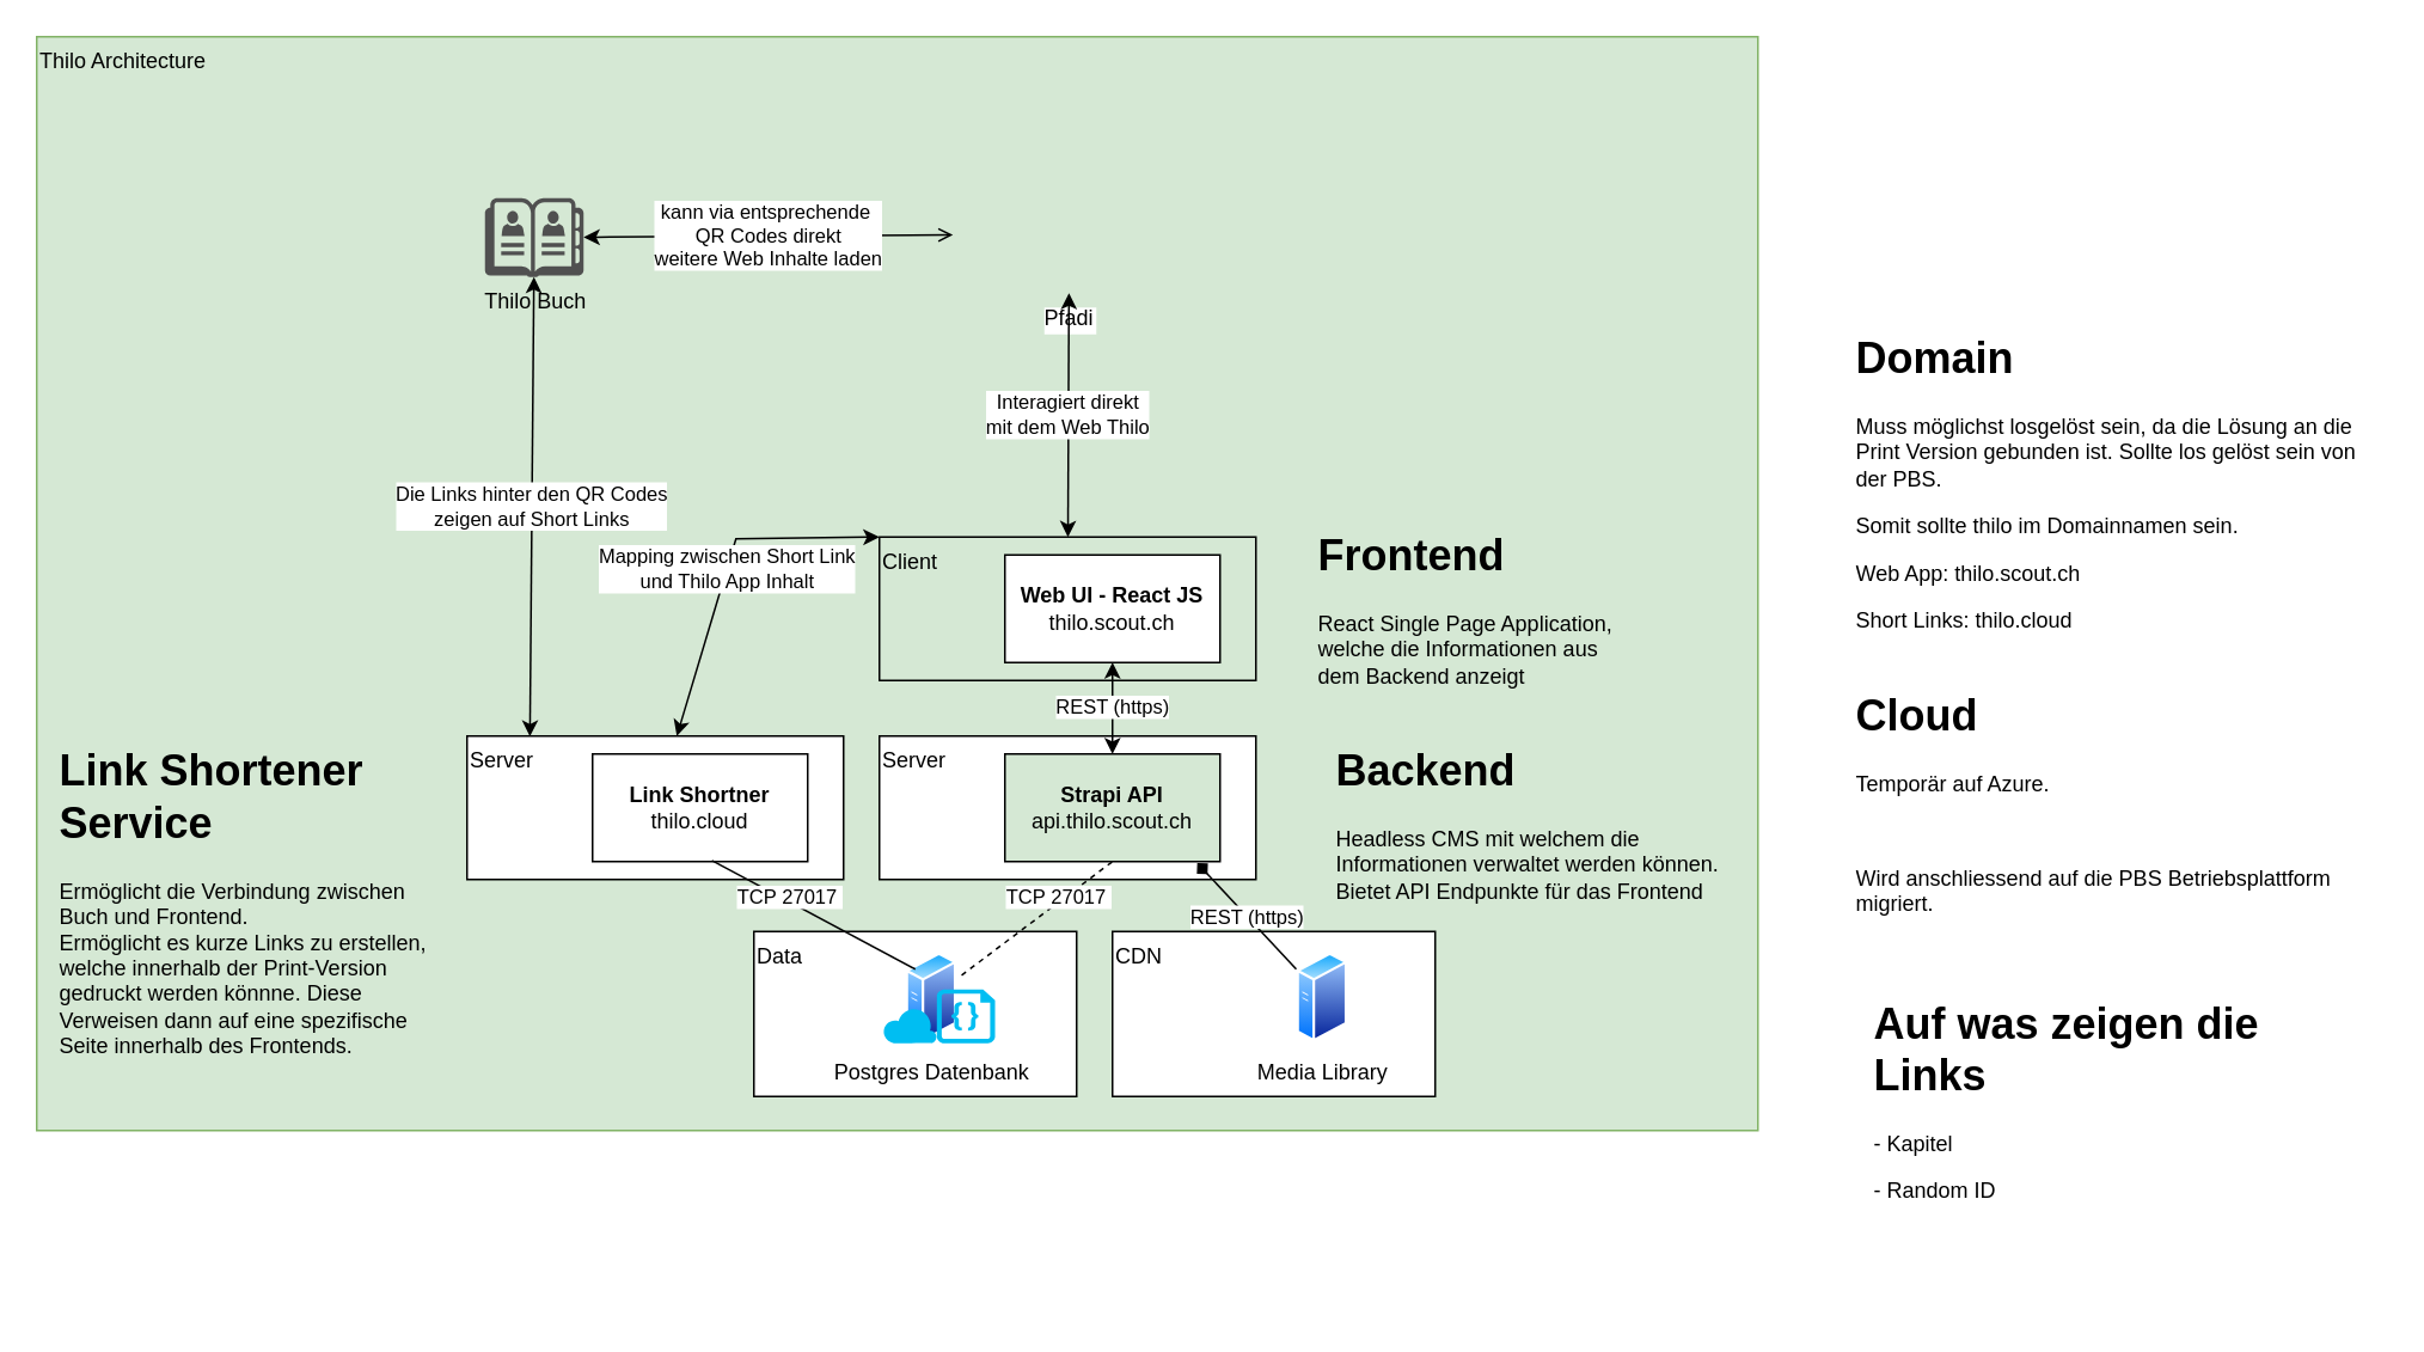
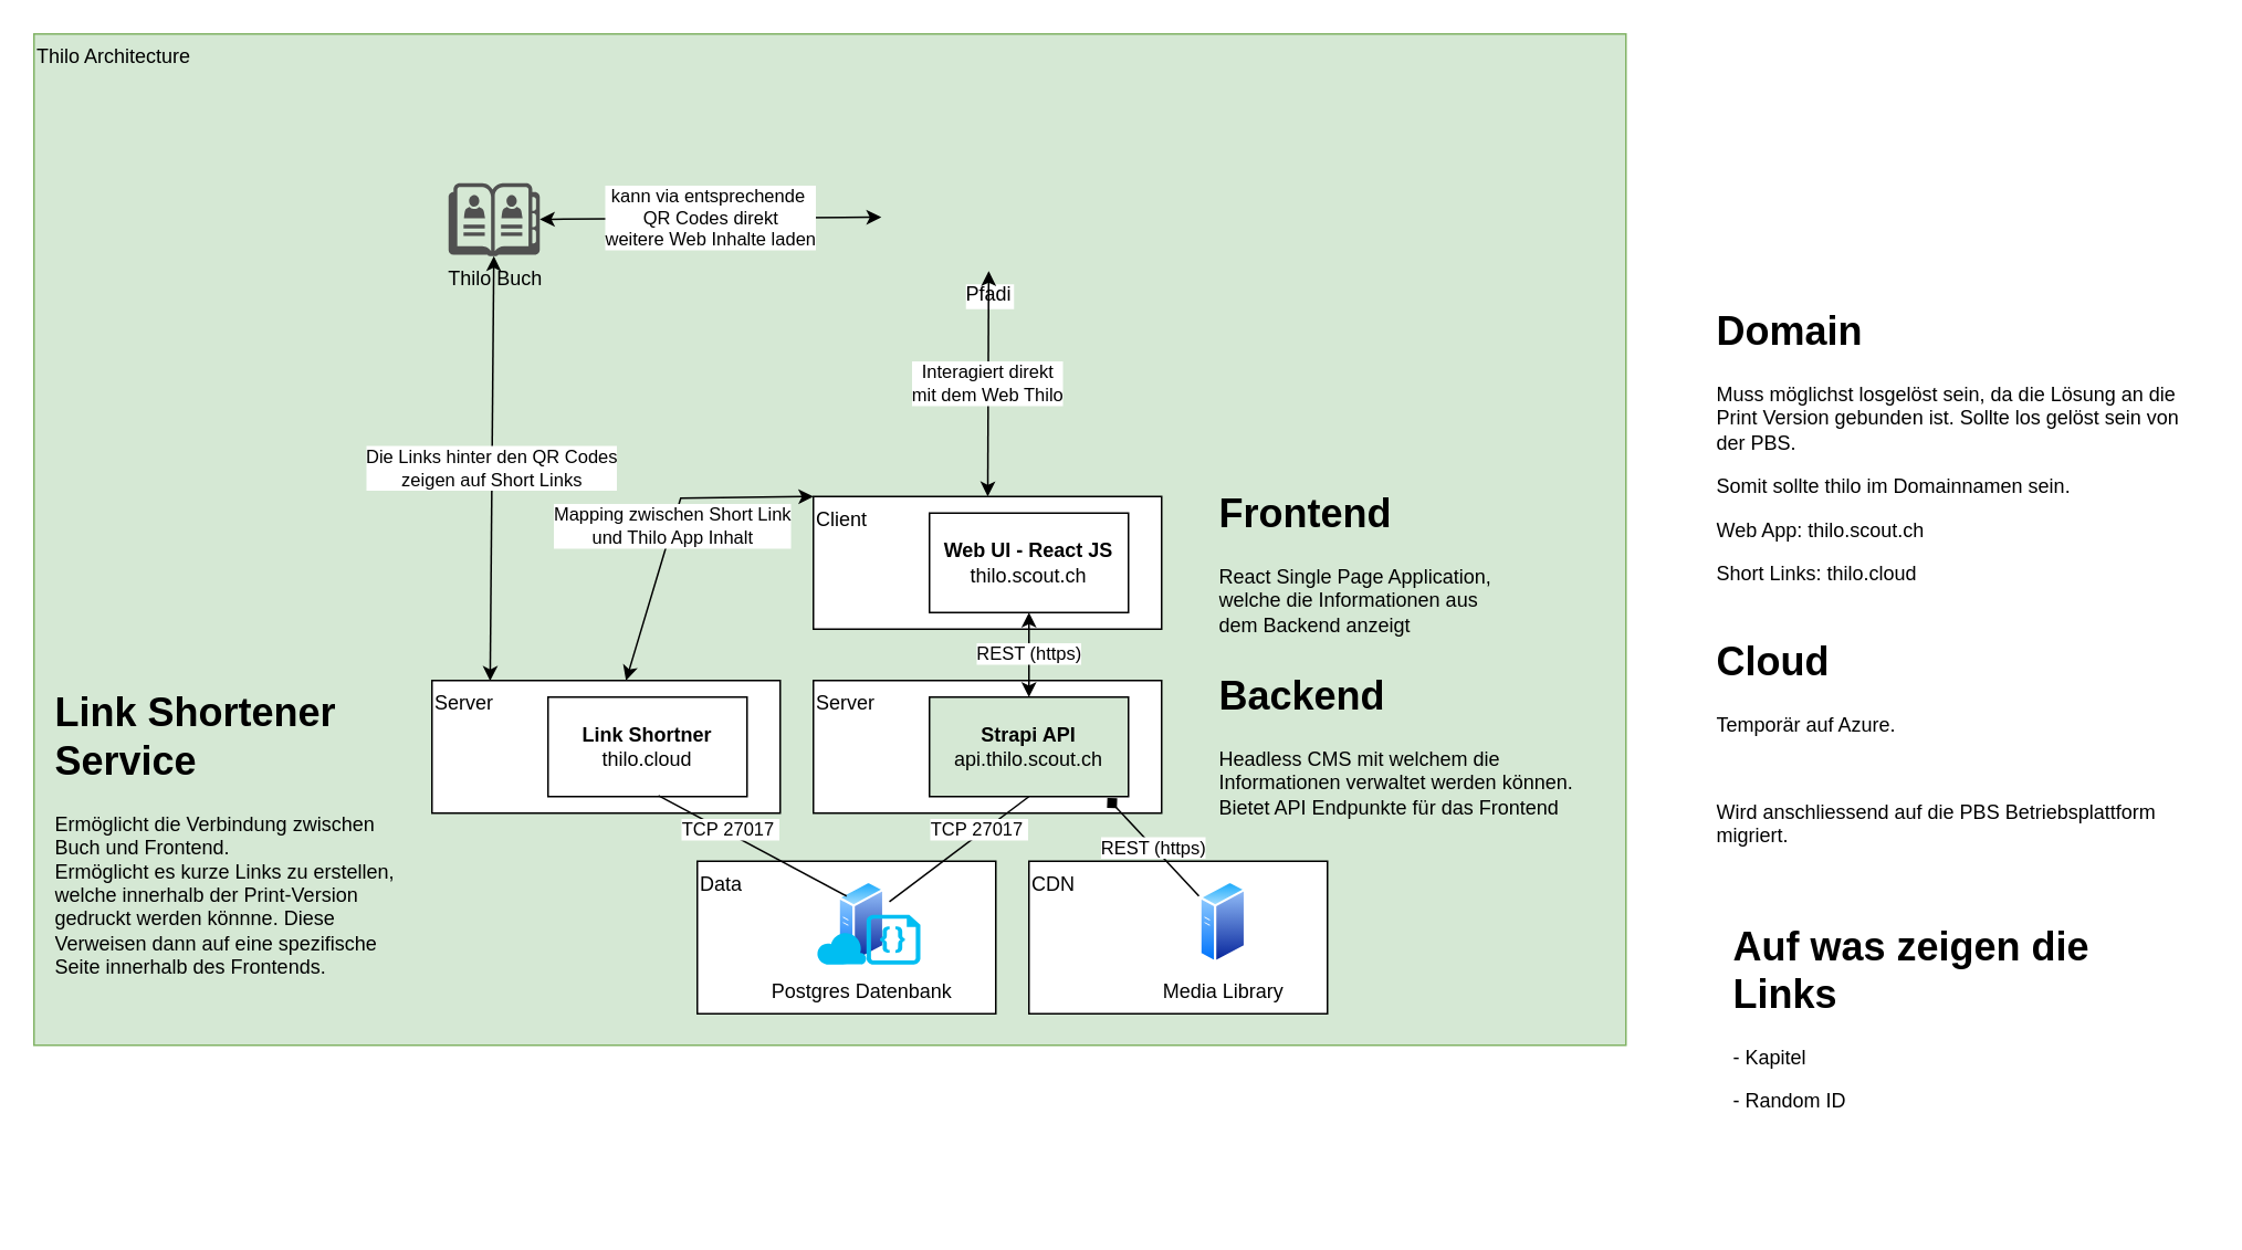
  <mxCell id="0" />
  <mxCell id="1" parent="0" />
  <mxCell id="2" value="Thilo Architecture" style="rounded=0;whiteSpace=wrap;html=1;align=left;verticalAlign=top;fillColor=#d5e8d4;strokeColor=#82b366;" parent="1" vertex="1"><mxGeometry x="20" y="20" width="960" height="610" as="geometry" /></mxCell>
- <mxCell id="3" value="Client" style="rounded=0;whiteSpace=wrap;html=1;align=left;verticalAlign=top;fillColor=#d5e8d4;" parent="1" vertex="1"><mxGeometry x="490" y="299" width="210" height="80" as="geometry" /></mxCell>
+ <mxCell id="3" value="Client" style="rounded=0;whiteSpace=wrap;html=1;align=left;verticalAlign=top;" parent="1" vertex="1"><mxGeometry x="490" y="299" width="210" height="80" as="geometry" /></mxCell>
  <mxCell id="4" value="&lt;b&gt;Web UI - React JS&lt;/b&gt;&lt;br&gt;thilo.scout.ch" style="rounded=0;whiteSpace=wrap;html=1;align=center;verticalAlign=middle;" parent="1" vertex="1"><mxGeometry x="560" y="309" width="120" height="60" as="geometry" /></mxCell>
  <mxCell id="5" value="Server" style="rounded=0;whiteSpace=wrap;html=1;align=left;verticalAlign=top;" parent="1" vertex="1"><mxGeometry x="490" y="410" width="210" height="80" as="geometry" /></mxCell>
  <mxCell id="6" value="&lt;b&gt;Strapi API&lt;br&gt;&lt;/b&gt;api.thilo.scout.ch" style="rounded=0;whiteSpace=wrap;html=1;align=center;verticalAlign=middle;fillColor=#d5e8d4;" parent="1" vertex="1"><mxGeometry x="560" y="420" width="120" height="60" as="geometry" /></mxCell>
  <mxCell id="7" value="REST (https)" style="endArrow=classic;startArrow=classic;html=1;rounded=0;entryX=0.5;entryY=1;entryDx=0;entryDy=0;" parent="1" source="6" target="4" edge="1"><mxGeometry width="50" height="50" relative="1" as="geometry"><mxPoint x="540" y="429" as="sourcePoint" /><mxPoint x="590" y="379" as="targetPoint" /></mxGeometry></mxCell>
  <mxCell id="8" value="Data" style="rounded=0;whiteSpace=wrap;html=1;align=left;verticalAlign=top;" parent="1" vertex="1"><mxGeometry x="420" y="519" width="180" height="92" as="geometry" /></mxCell>
- <mxCell id="9" value="TCP&amp;nbsp;27017&amp;nbsp;" style="endArrow=none;html=1;rounded=0;entryX=0.5;entryY=1;entryDx=0;entryDy=0;dashed=1;" parent="1" source="10" target="6" edge="1"><mxGeometry x="0.317" y="2" width="50" height="50" relative="1" as="geometry"><mxPoint x="651" y="538" as="sourcePoint" /><mxPoint x="600" y="509" as="targetPoint" /><mxPoint as="offset" /></mxGeometry></mxCell>
+ <mxCell id="9" value="TCP&amp;nbsp;27017&amp;nbsp;" style="endArrow=none;html=1;rounded=0;entryX=0.5;entryY=1;entryDx=0;entryDy=0;" parent="1" source="10" target="6" edge="1"><mxGeometry x="0.317" y="2" width="50" height="50" relative="1" as="geometry"><mxPoint x="651" y="538" as="sourcePoint" /><mxPoint x="600" y="509" as="targetPoint" /><mxPoint as="offset" /></mxGeometry></mxCell>
  <mxCell id="10" value="Postgres Datenbank" style="aspect=fixed;perimeter=ellipsePerimeter;html=1;align=center;shadow=0;dashed=0;spacingTop=3;image;image=img/lib/active_directory/generic_server.svg;fontFamily=Helvetica;fontSize=12;fontColor=#000000;strokeColor=#000000;fillColor=#ffffff;labelBackgroundColor=none;" parent="1" vertex="1"><mxGeometry x="500" y="531" width="38.5" height="50" as="geometry" /></mxCell>
  <mxCell id="11" value="" style="verticalLabelPosition=bottom;html=1;verticalAlign=top;align=center;strokeColor=none;fillColor=#00BEF2;shape=mxgraph.azure.code_file;pointerEvents=1;" parent="1" vertex="1"><mxGeometry x="522" y="551.3" width="32.5" height="30" as="geometry" /></mxCell>
  <mxCell id="12" value="" style="verticalLabelPosition=bottom;html=1;verticalAlign=top;align=center;strokeColor=none;fillColor=#00BEF2;shape=mxgraph.azure.cloud;labelBackgroundColor=none;" parent="1" vertex="1"><mxGeometry x="492" y="561.3" width="30" height="20" as="geometry" /></mxCell>
  <mxCell id="13" value="CDN" style="rounded=0;whiteSpace=wrap;html=1;align=left;verticalAlign=top;" parent="1" vertex="1"><mxGeometry x="620" y="519" width="180" height="92" as="geometry" /></mxCell>
  <mxCell id="14" value="Media Library" style="aspect=fixed;perimeter=ellipsePerimeter;html=1;align=center;shadow=0;dashed=0;spacingTop=3;image;image=img/lib/active_directory/generic_server.svg;fontFamily=Helvetica;fontSize=12;fontColor=#000000;strokeColor=#000000;fillColor=#ffffff;labelBackgroundColor=none;" parent="1" vertex="1"><mxGeometry x="718" y="531" width="38.5" height="50" as="geometry" /></mxCell>
  <mxCell id="15" value="REST (https)" style="endArrow=diamond;html=1;rounded=0;entryX=0.894;entryY=1.014;entryDx=0;entryDy=0;entryPerimeter=0;" parent="1" source="14" target="6" edge="1"><mxGeometry width="50" height="50" relative="1" as="geometry"><mxPoint x="517.508" y="558.078" as="sourcePoint" /><mxPoint x="630" y="509" as="targetPoint" /></mxGeometry></mxCell>
  <mxCell id="16" value="Server" style="rounded=0;whiteSpace=wrap;html=1;align=left;verticalAlign=top;" parent="1" vertex="1"><mxGeometry x="260" y="410" width="210" height="80" as="geometry" /></mxCell>
  <mxCell id="17" value="&lt;b&gt;Link Shortner&lt;br&gt;&lt;/b&gt;thilo.cloud" style="rounded=0;whiteSpace=wrap;html=1;align=center;verticalAlign=middle;" parent="1" vertex="1"><mxGeometry x="330" y="420" width="120" height="60" as="geometry" /></mxCell>
  <mxCell id="18" value="TCP&amp;nbsp;27017&amp;nbsp;" style="endArrow=none;html=1;rounded=0;entryX=0.555;entryY=0.99;entryDx=0;entryDy=0;entryPerimeter=0;" parent="1" target="17" edge="1"><mxGeometry x="0.254" y="-2" width="50" height="50" relative="1" as="geometry"><mxPoint x="510" y="540" as="sourcePoint" /><mxPoint x="630" y="490" as="targetPoint" /><mxPoint as="offset" /></mxGeometry></mxCell>
  <mxCell id="19" value="&lt;h1&gt;Frontend&lt;/h1&gt;&lt;p&gt;React Single Page Application, welche die Informationen aus dem Backend anzeigt&lt;/p&gt;" style="text;html=1;strokeColor=none;fillColor=none;spacing=5;spacingTop=-20;whiteSpace=wrap;overflow=hidden;rounded=0;" parent="1" vertex="1"><mxGeometry x="730" y="290" width="190" height="100" as="geometry" /></mxCell>
- <mxCell id="20" value="&lt;h1&gt;Backend&lt;/h1&gt;&lt;p&gt;Headless CMS mit welchem die Informationen verwaltet werden können. Bietet API Endpunkte für das Frontend&lt;/p&gt;" style="text;html=1;strokeColor=none;fillColor=none;spacing=5;spacingTop=-20;whiteSpace=wrap;overflow=hidden;rounded=0;" parent="1" vertex="1"><mxGeometry x="740" y="410" width="222" height="100" as="geometry" /></mxCell>
+ <mxCell id="20" value="&lt;h1&gt;Backend&lt;/h1&gt;&lt;p&gt;Headless CMS mit welchem die Informationen verwaltet werden können. Bietet API Endpunkte für das Frontend&lt;/p&gt;" style="text;html=1;strokeColor=none;fillColor=none;spacing=5;spacingTop=-20;whiteSpace=wrap;overflow=hidden;rounded=0;" parent="1" vertex="1"><mxGeometry x="730" y="400" width="222" height="100" as="geometry" /></mxCell>
  <mxCell id="21" value="&lt;h1&gt;Link Shortener Service&lt;/h1&gt;&lt;p&gt;Ermöglicht die Verbindung zwischen Buch und Frontend.&amp;nbsp;&lt;br&gt;Ermöglicht es kurze Links zu erstellen, welche innerhalb der Print-Version gedruckt werden könnne. Diese Verweisen dann auf eine spezifische Seite innerhalb des Frontends.&lt;/p&gt;" style="text;html=1;strokeColor=none;fillColor=none;spacing=5;spacingTop=-20;whiteSpace=wrap;overflow=hidden;rounded=0;" parent="1" vertex="1"><mxGeometry x="28" y="410" width="222" height="180" as="geometry" /></mxCell>
  <mxCell id="22" value="Pfadi" style="shape=image;verticalLabelPosition=bottom;labelBackgroundColor=default;verticalAlign=top;aspect=fixed;imageAspect=0;image=https://cdn-icons-png.flaticon.com/512/2733/2733336.png;" parent="1" vertex="1"><mxGeometry x="531" y="33" width="130" height="130" as="geometry" /></mxCell>
  <mxCell id="23" value="Thilo Buch" style="sketch=0;pointerEvents=1;shadow=0;dashed=0;html=1;strokeColor=none;fillColor=#505050;labelPosition=center;verticalLabelPosition=bottom;verticalAlign=top;outlineConnect=0;align=center;shape=mxgraph.office.concepts.address_book;" parent="1" vertex="1"><mxGeometry x="270" y="110" width="55" height="44" as="geometry" /></mxCell>
  <mxCell id="24" value="Interagiert direkt&lt;br&gt;mit dem Web Thilo" style="endArrow=classic;startArrow=classic;html=1;rounded=0;" parent="1" source="3" target="22" edge="1"><mxGeometry width="50" height="50" relative="1" as="geometry"><mxPoint x="300" y="270" as="sourcePoint" /><mxPoint x="350" y="220" as="targetPoint" /></mxGeometry></mxCell>
- <mxCell id="25" value="kann via entsprechende&amp;nbsp;&lt;br&gt;QR Codes direkt&lt;br&gt;weitere Web Inhalte laden" style="endArrow=open;startArrow=classic;html=1;rounded=0;entryX=0;entryY=0.75;entryDx=0;entryDy=0;" parent="1" source="23" target="22" edge="1"><mxGeometry width="50" height="50" relative="1" as="geometry"><mxPoint x="230" y="-40" as="sourcePoint" /><mxPoint x="280" y="-90" as="targetPoint" /></mxGeometry></mxCell>
+ <mxCell id="25" value="kann via entsprechende&amp;nbsp;&lt;br&gt;QR Codes direkt&lt;br&gt;weitere Web Inhalte laden" style="endArrow=classic;startArrow=classic;html=1;rounded=0;entryX=0;entryY=0.75;entryDx=0;entryDy=0;" parent="1" source="23" target="22" edge="1"><mxGeometry width="50" height="50" relative="1" as="geometry"><mxPoint x="230" y="-40" as="sourcePoint" /><mxPoint x="280" y="-90" as="targetPoint" /></mxGeometry></mxCell>
  <mxCell id="26" value="Die Links hinter den QR Codes&lt;br&gt;zeigen auf Short Links" style="endArrow=classic;startArrow=classic;html=1;rounded=0;exitX=0.167;exitY=0.003;exitDx=0;exitDy=0;exitPerimeter=0;" parent="1" source="16" target="23" edge="1"><mxGeometry width="50" height="50" relative="1" as="geometry"><mxPoint x="-100" y="250" as="sourcePoint" /><mxPoint x="-50" y="200" as="targetPoint" /></mxGeometry></mxCell>
  <mxCell id="27" value="Mapping zwischen Short Link &lt;br&gt;und Thilo App Inhalt" style="endArrow=classic;startArrow=classic;html=1;rounded=0;entryX=0;entryY=0;entryDx=0;entryDy=0;" parent="1" source="16" target="3" edge="1"><mxGeometry width="50" height="50" relative="1" as="geometry"><mxPoint x="90" y="390" as="sourcePoint" /><mxPoint x="140" y="340" as="targetPoint" /><Array as="points"><mxPoint x="410" y="300" /></Array></mxGeometry></mxCell>
  <mxCell id="28" value="&lt;h1&gt;Domain&lt;/h1&gt;&lt;p&gt;Muss möglichst losgelöst sein, da die Lösung an die Print Version gebunden ist. Sollte los gelöst sein von der PBS.&lt;/p&gt;&lt;p&gt;Somit sollte thilo im Domainnamen sein.&lt;/p&gt;&lt;p&gt;Web App: thilo.scout.ch&lt;/p&gt;&lt;p&gt;Short Links:&amp;nbsp;thilo.cloud&lt;/p&gt;" style="text;html=1;strokeColor=none;fillColor=none;spacing=5;spacingTop=-20;whiteSpace=wrap;overflow=hidden;rounded=0;" parent="1" vertex="1"><mxGeometry x="1030" y="180" width="290" height="180" as="geometry" /></mxCell>
  <mxCell id="29" value="&lt;h1&gt;Cloud&lt;/h1&gt;&lt;p&gt;Temporär auf Azure.&lt;/p&gt;&lt;p&gt;&lt;br&gt;&lt;/p&gt;&lt;p&gt;Wird anschliessend auf die PBS Betriebsplattform migriert.&lt;/p&gt;" style="text;html=1;strokeColor=none;fillColor=none;spacing=5;spacingTop=-20;whiteSpace=wrap;overflow=hidden;rounded=0;" parent="1" vertex="1"><mxGeometry x="1030" y="379" width="290" height="180" as="geometry" /></mxCell>
  <mxCell id="30" value="&lt;h1&gt;Auf was zeigen die Links&lt;/h1&gt;&lt;p&gt;- Kapitel&lt;/p&gt;&lt;p&gt;- Random ID&lt;/p&gt;" style="text;html=1;strokeColor=none;fillColor=none;spacing=5;spacingTop=-20;whiteSpace=wrap;overflow=hidden;rounded=0;" vertex="1" parent="1"><mxGeometry x="1040" y="551.3" width="290" height="180" as="geometry" /></mxCell>
